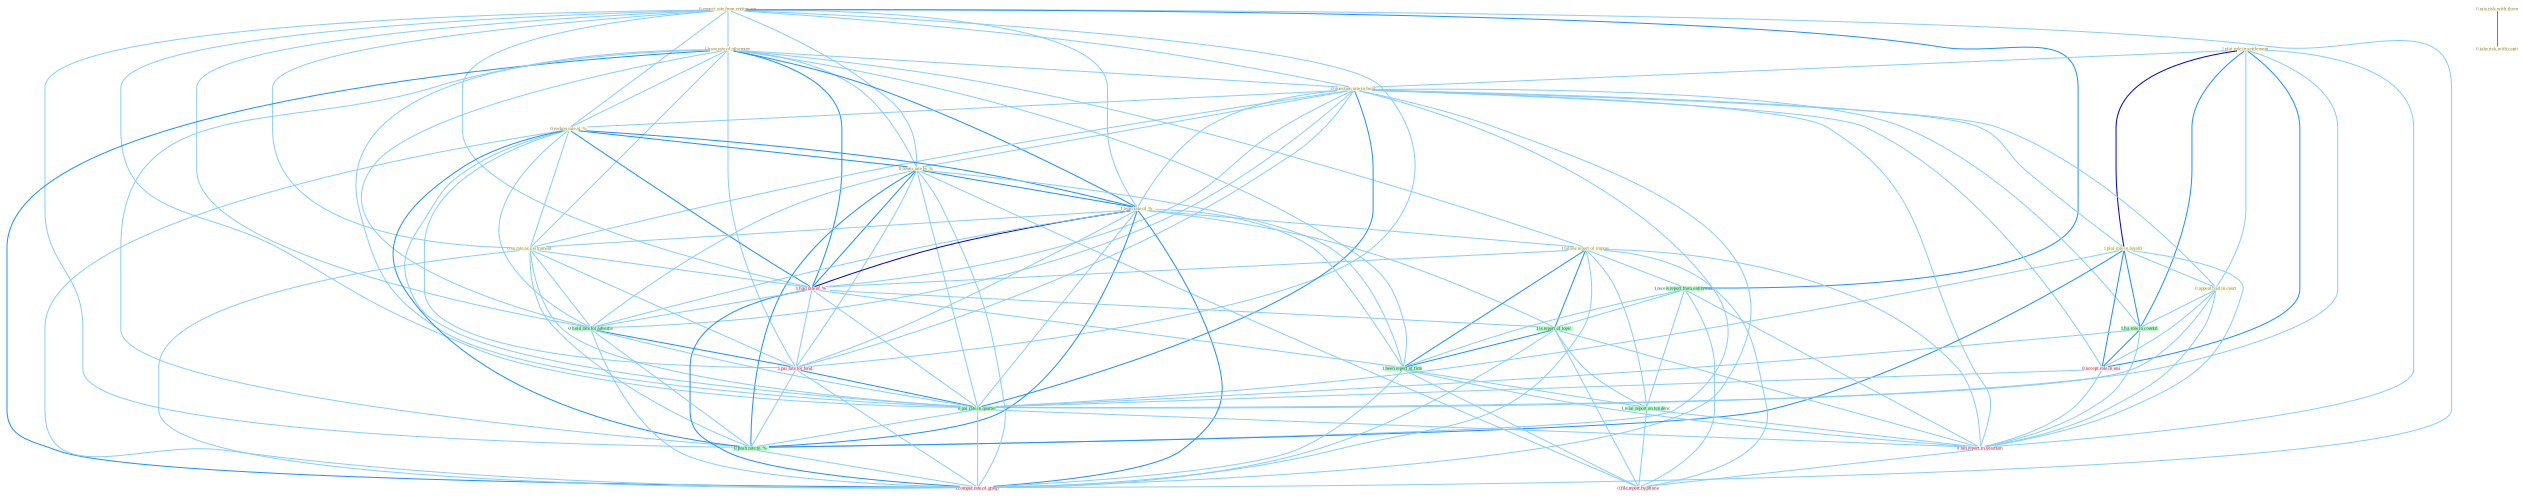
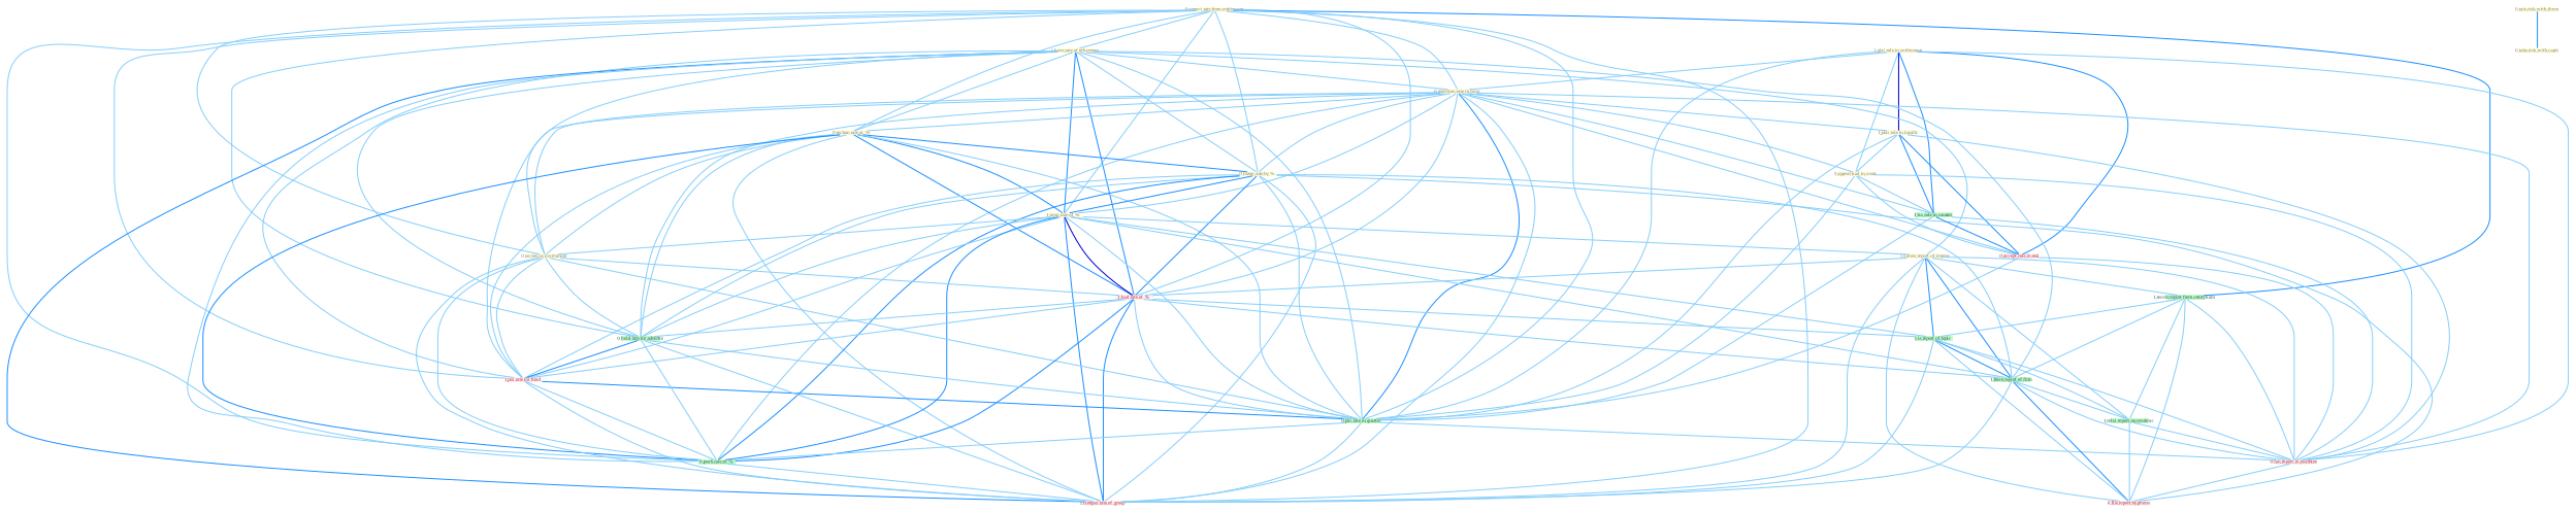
  graph {
    fontname=Merriweather
    node [color="#ffffe0" fixedsize=true fontcolor="#8b7d6b" fontname=Merriweather fontsize=4 shape=polygon style=filled]
    edge [color="#87cefa" fontname=Merriweather w=1]
    "0_expect_rate_from_entitynam " [height=.06 width=.5]
    "1_plai_role_in_settlement " [height=.06 width=.5]
    "1_have_rate_of_othernum " [height=.06 width=.5]
    "0_question_rate_in_hear " [height=.06 width=.5]
    "0_rais_risk_with_them " [height=.06 width=.5]
    "0_reckon_rate_at_% " [height=.06 width=.5]
    "1_plai_role_in_loyalti " [height=.06 width=.5]
    n8 [height=.06 label="0_appeal_had_in_court" width=.5]
    "0_lower_rate_by_% " [height=.06 width=.5]
    "1_term_rate_of_% " [height=.06 width=.5]
    "1_follow_report_of_improv " [height=.06 width=.5]
    "0_us_rate_as_instrument " [height=.06 width=.5]
    "0_take_risk_with_capit " [height=.06 width=.5]
    "1_had_rate_of_% " [color="#fff0f5" fontcolor="#b22222" height=.06 width=.5]
    "0_accept_role_in_wai " [color="#fff0f5" fontcolor="#b22222" height=.06 width=.5]
    "1_pai_rate_for_fund " [color="#fff0f5" fontcolor="#b22222" height=.06 width=.5]
    "0_ran_report_in_yearnum " [color="#fff0f5" fontcolor="#b22222" height=.06 width=.5]
    "0_file_report_by_phone " [color="#fff0f5" fontcolor="#b22222" height=.06 width=.5]
    "1_compar_rate_of_group " [color="#fff0f5" fontcolor="#b22222" height=.06 width=.5]
    "1_receiv_report_from_entitynam " [color="#BDFCC9" fontcolor="#2f4f4f" height=.06 width=.5]
    "0_hold_rate_for_advertis " [color="#BDFCC9" fontcolor="#2f4f4f" height=.06 width=.5]
    "0_pai_rate_in_quarter " [color="#BDFCC9" fontcolor="#2f4f4f" height=.06 width=.5]
    "0_push_rate_to_% " [color="#BDFCC9" fontcolor="#2f4f4f" height=.06 width=.5]
    "1_ha_role_in_countri " [color="#BDFCC9" fontcolor="#2f4f4f" height=.06 width=.5]
    "1_been_report_of_firm " [color="#BDFCC9" fontcolor="#2f4f4f" height=.06 width=.5]
    "1_is_report_of_topic " [color="#BDFCC9" fontcolor="#2f4f4f" height=.06 width=.5]
    "1_relai_report_on_tendenc " [color="#BDFCC9" fontcolor="#2f4f4f" height=.06 width=.5]
    subgraph sub_1 {
      "0_expect_rate_from_entitynam "
      "1_plai_role_in_settlement "
      "1_have_rate_of_othernum "
      "0_question_rate_in_hear "
      "0_rais_risk_with_them "
      "0_reckon_rate_at_% "
      "1_plai_role_in_loyalti "
      n8
      "0_lower_rate_by_% "
      "1_term_rate_of_% "
      "1_follow_report_of_improv "
      "0_us_rate_as_instrument "
      "0_take_risk_with_capit "
    }
    subgraph sub_2 {
      "1_had_rate_of_% "
      "0_accept_role_in_wai "
      "1_pai_rate_for_fund "
      "0_ran_report_in_yearnum "
      "0_file_report_by_phone "
      "1_compar_rate_of_group "
    }
    "0_expect_rate_from_entitynam " -- "1_have_rate_of_othernum "
    "0_expect_rate_from_entitynam " -- "0_question_rate_in_hear "
    "0_expect_rate_from_entitynam " -- "0_reckon_rate_at_% "
    "0_expect_rate_from_entitynam " -- "0_lower_rate_by_% "
    "0_expect_rate_from_entitynam " -- "1_term_rate_of_% "
    "0_expect_rate_from_entitynam " -- "0_us_rate_as_instrument "
    "0_expect_rate_from_entitynam " -- "1_had_rate_of_% "
    "0_expect_rate_from_entitynam " -- "1_pai_rate_for_fund "
    "0_expect_rate_from_entitynam " -- "1_compar_rate_of_group "
    "0_expect_rate_from_entitynam " -- "1_receiv_report_from_entitynam " [color="#1e90ff" w=2]
    "0_expect_rate_from_entitynam " -- "0_hold_rate_for_advertis "
    "0_expect_rate_from_entitynam " -- "0_pai_rate_in_quarter "
    "0_expect_rate_from_entitynam " -- "0_push_rate_to_% "
    "1_plai_role_in_settlement " -- "0_question_rate_in_hear "
    "1_plai_role_in_settlement " -- "1_plai_role_in_loyalti " [color="#0000cd" w=3]
    "1_plai_role_in_settlement " -- n8
    "1_plai_role_in_settlement " -- "0_accept_role_in_wai " [color="#1e90ff" w=2]
    "1_plai_role_in_settlement " -- "0_ran_report_in_yearnum "
    "1_plai_role_in_settlement " -- "0_pai_rate_in_quarter "
    "1_plai_role_in_settlement " -- "1_ha_role_in_countri " [color="#1e90ff" w=2]
    "1_have_rate_of_othernum " -- "0_question_rate_in_hear "
    "1_have_rate_of_othernum " -- "0_reckon_rate_at_% "
    "1_have_rate_of_othernum " -- "0_lower_rate_by_% "
    "1_have_rate_of_othernum " -- "1_term_rate_of_% " [color="#1e90ff" w=2]
    "1_have_rate_of_othernum " -- "1_follow_report_of_improv "
    "1_have_rate_of_othernum " -- "0_us_rate_as_instrument "
    "1_have_rate_of_othernum " -- "1_had_rate_of_% " [color="#1e90ff" w=2]
    "1_have_rate_of_othernum " -- "1_pai_rate_for_fund "
    "1_have_rate_of_othernum " -- "1_compar_rate_of_group " [color="#1e90ff" w=2]
    "1_have_rate_of_othernum " -- "0_hold_rate_for_advertis "
    "1_have_rate_of_othernum " -- "0_pai_rate_in_quarter "
    "1_have_rate_of_othernum " -- "0_push_rate_to_% "
    "1_have_rate_of_othernum " -- "1_been_report_of_firm "
    "0_question_rate_in_hear " -- "0_reckon_rate_at_% "
    "0_question_rate_in_hear " -- "1_plai_role_in_loyalti "
    "0_question_rate_in_hear " -- n8
    "0_question_rate_in_hear " -- "0_lower_rate_by_% "
    "0_question_rate_in_hear " -- "1_term_rate_of_% "
    "0_question_rate_in_hear " -- "0_us_rate_as_instrument "
    "0_question_rate_in_hear " -- "1_had_rate_of_% "
    "0_question_rate_in_hear " -- "0_accept_role_in_wai "
    "0_question_rate_in_hear " -- "1_pai_rate_for_fund "
    "0_question_rate_in_hear " -- "0_ran_report_in_yearnum "
    "0_question_rate_in_hear " -- "1_compar_rate_of_group "
    "0_question_rate_in_hear " -- "0_hold_rate_for_advertis "
    "0_question_rate_in_hear " -- "0_pai_rate_in_quarter " [color="#1e90ff" w=2]
    "0_question_rate_in_hear " -- "0_push_rate_to_% "
    "0_question_rate_in_hear " -- "1_ha_role_in_countri "
    "0_rais_risk_with_them " -- "0_take_risk_with_capit " [color="#1e90ff" w=2]
    "0_reckon_rate_at_% " -- "0_lower_rate_by_% " [color="#1e90ff" w=2]
    "0_reckon_rate_at_% " -- "1_term_rate_of_% " [color="#1e90ff" w=2]
    "0_reckon_rate_at_% " -- "0_us_rate_as_instrument "
    "0_reckon_rate_at_% " -- "1_had_rate_of_% " [color="#1e90ff" w=2]
    "0_reckon_rate_at_% " -- "1_pai_rate_for_fund "
    "0_reckon_rate_at_% " -- "1_compar_rate_of_group "
    "0_reckon_rate_at_% " -- "0_hold_rate_for_advertis "
    "0_reckon_rate_at_% " -- "0_pai_rate_in_quarter "
    "0_reckon_rate_at_% " -- "0_push_rate_to_% " [color="#1e90ff" w=2]
    "1_plai_role_in_loyalti " -- n8
    "1_plai_role_in_loyalti " -- "0_accept_role_in_wai " [color="#1e90ff" w=2]
    "1_plai_role_in_loyalti " -- "0_ran_report_in_yearnum "
    "1_plai_role_in_loyalti " -- "0_pai_rate_in_quarter "
    "1_plai_role_in_loyalti " -- "1_ha_role_in_countri " [color="#1e90ff" w=2]
    n8 -- "0_accept_role_in_wai "
    n8 -- "0_ran_report_in_yearnum "
    n8 -- "0_pai_rate_in_quarter "
    n8 -- "1_ha_role_in_countri "
    "0_lower_rate_by_% " -- "1_term_rate_of_% " [color="#1e90ff" w=2]
    "0_lower_rate_by_% " -- "1_had_rate_of_% " [color="#1e90ff" w=2]
    "0_lower_rate_by_% " -- "1_pai_rate_for_fund "
    "0_lower_rate_by_% " -- "0_file_report_by_phone "
    "0_lower_rate_by_% " -- "1_compar_rate_of_group "
    "0_lower_rate_by_% " -- "0_hold_rate_for_advertis "
    "0_lower_rate_by_% " -- "0_pai_rate_in_quarter "
    "0_lower_rate_by_% " -- "0_push_rate_to_% " [color="#1e90ff" w=2]
    "0_lower_rate_by_% " -- "1_been_report_of_firm "
    "1_term_rate_of_% " -- "1_follow_report_of_improv "
    "1_term_rate_of_% " -- "0_us_rate_as_instrument "
    "1_term_rate_of_% " -- "1_had_rate_of_% " [color="#0000cd" w=3]
    "1_term_rate_of_% " -- "1_pai_rate_for_fund "
    "1_term_rate_of_% " -- "1_compar_rate_of_group " [color="#1e90ff" w=2]
    "1_term_rate_of_% " -- "0_hold_rate_for_advertis "
    "1_term_rate_of_% " -- "0_pai_rate_in_quarter "
    "1_term_rate_of_% " -- "0_push_rate_to_% " [color="#1e90ff" w=2]
    "1_term_rate_of_% " -- "1_been_report_of_firm "
    "1_term_rate_of_% " -- "1_is_report_of_topic "
    "1_follow_report_of_improv " -- "1_had_rate_of_% "
    "1_follow_report_of_improv " -- "0_ran_report_in_yearnum "
    "1_follow_report_of_improv " -- "0_file_report_by_phone "
    "1_follow_report_of_improv " -- "1_compar_rate_of_group "
    "1_follow_report_of_improv " -- "1_receiv_report_from_entitynam "
    "1_follow_report_of_improv " -- "1_been_report_of_firm " [color="#1e90ff" w=2]
    "1_follow_report_of_improv " -- "1_is_report_of_topic " [color="#1e90ff" w=2]
    "1_follow_report_of_improv " -- "1_relai_report_on_tendenc "
    "0_us_rate_as_instrument " -- "1_had_rate_of_% "
    "0_us_rate_as_instrument " -- "1_pai_rate_for_fund "
    "0_us_rate_as_instrument " -- "1_compar_rate_of_group "
    "0_us_rate_as_instrument " -- "0_hold_rate_for_advertis "
    "0_us_rate_as_instrument " -- "0_pai_rate_in_quarter "
    "0_us_rate_as_instrument " -- "0_push_rate_to_% "
    "1_had_rate_of_% " -- "1_pai_rate_for_fund "
    "1_had_rate_of_% " -- "1_compar_rate_of_group " [color="#1e90ff" w=2]
    "1_had_rate_of_% " -- "0_hold_rate_for_advertis "
    "1_had_rate_of_% " -- "0_pai_rate_in_quarter "
-   "1_plai_role_in_loyalti " -- "0_push_rate_to_% " [color="#1e90ff" w=2]
+   "1_had_rate_of_% " -- "0_push_rate_to_% " [color="#1e90ff" w=2]
    "1_had_rate_of_% " -- "1_been_report_of_firm "
    "1_had_rate_of_% " -- "1_is_report_of_topic "
    "0_accept_role_in_wai " -- "0_ran_report_in_yearnum "
    "0_accept_role_in_wai " -- "0_pai_rate_in_quarter "
    "1_pai_rate_for_fund " -- "1_compar_rate_of_group "
    "1_pai_rate_for_fund " -- "0_pai_rate_in_quarter " [color="#1e90ff" w=2]
    "1_pai_rate_for_fund " -- "0_push_rate_to_% "
    "0_ran_report_in_yearnum " -- "0_file_report_by_phone "
    "1_receiv_report_from_entitynam " -- "0_ran_report_in_yearnum "
    "1_receiv_report_from_entitynam " -- "0_file_report_by_phone "
    "1_receiv_report_from_entitynam " -- "1_been_report_of_firm "
    "1_receiv_report_from_entitynam " -- "1_is_report_of_topic "
    "1_receiv_report_from_entitynam " -- "1_relai_report_on_tendenc "
    "0_hold_rate_for_advertis " -- "1_pai_rate_for_fund " [color="#1e90ff" w=2]
    "0_hold_rate_for_advertis " -- "1_compar_rate_of_group "
    "0_hold_rate_for_advertis " -- "0_pai_rate_in_quarter "
    "0_hold_rate_for_advertis " -- "0_push_rate_to_% "
    "0_pai_rate_in_quarter " -- "0_ran_report_in_yearnum "
    "0_pai_rate_in_quarter " -- "1_compar_rate_of_group "
    "0_pai_rate_in_quarter " -- "0_push_rate_to_% "
    "0_push_rate_to_% " -- "1_compar_rate_of_group "
    "1_ha_role_in_countri " -- "0_accept_role_in_wai " [color="#1e90ff" w=2]
    "1_ha_role_in_countri " -- "0_ran_report_in_yearnum "
    "1_ha_role_in_countri " -- "0_pai_rate_in_quarter "
    "1_been_report_of_firm " -- "0_ran_report_in_yearnum "
-   "1_been_report_of_firm " -- "0_file_report_by_phone "
+   "1_been_report_of_firm " -- "0_file_report_by_phone " [color="#1e90ff"]
    "1_been_report_of_firm " -- "1_compar_rate_of_group "
    "1_been_report_of_firm " -- "1_relai_report_on_tendenc "
    "1_is_report_of_topic " -- "0_ran_report_in_yearnum "
    "1_is_report_of_topic " -- "0_file_report_by_phone "
    "1_is_report_of_topic " -- "1_compar_rate_of_group "
    "1_is_report_of_topic " -- "1_been_report_of_firm " [color="#1e90ff" w=2]
    "1_is_report_of_topic " -- "1_relai_report_on_tendenc "
    "1_relai_report_on_tendenc " -- "0_ran_report_in_yearnum "
    "1_relai_report_on_tendenc " -- "0_file_report_by_phone "
  }
